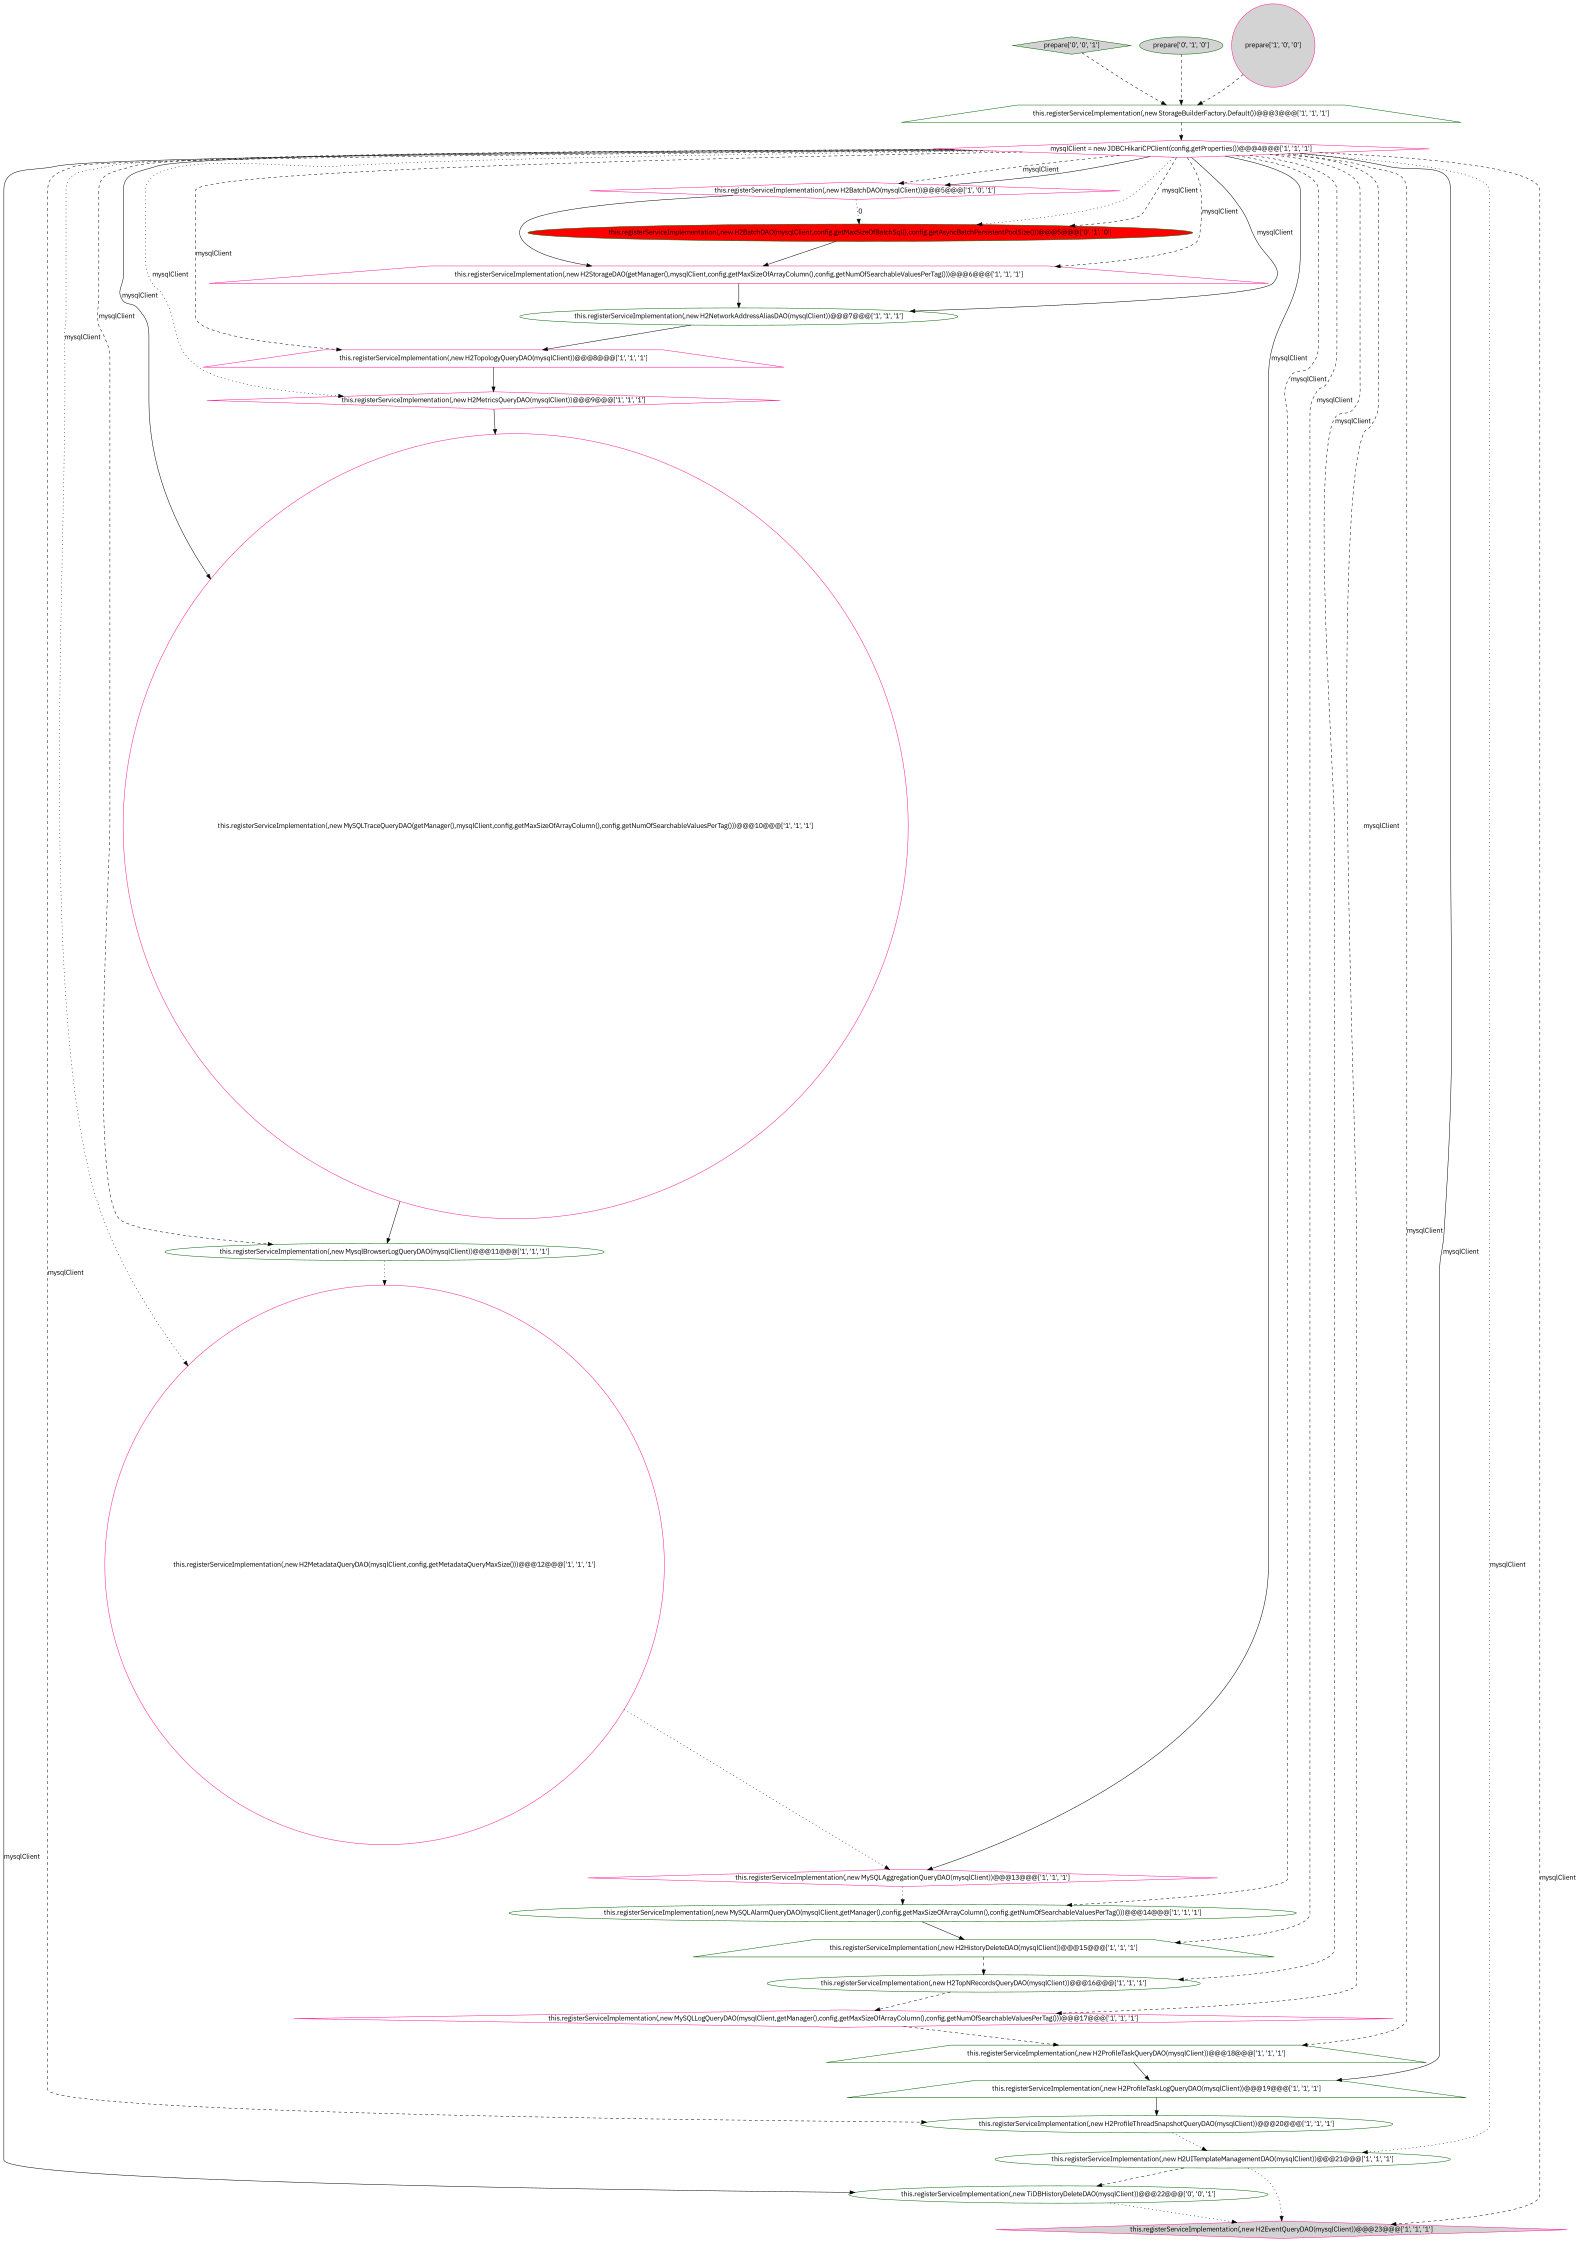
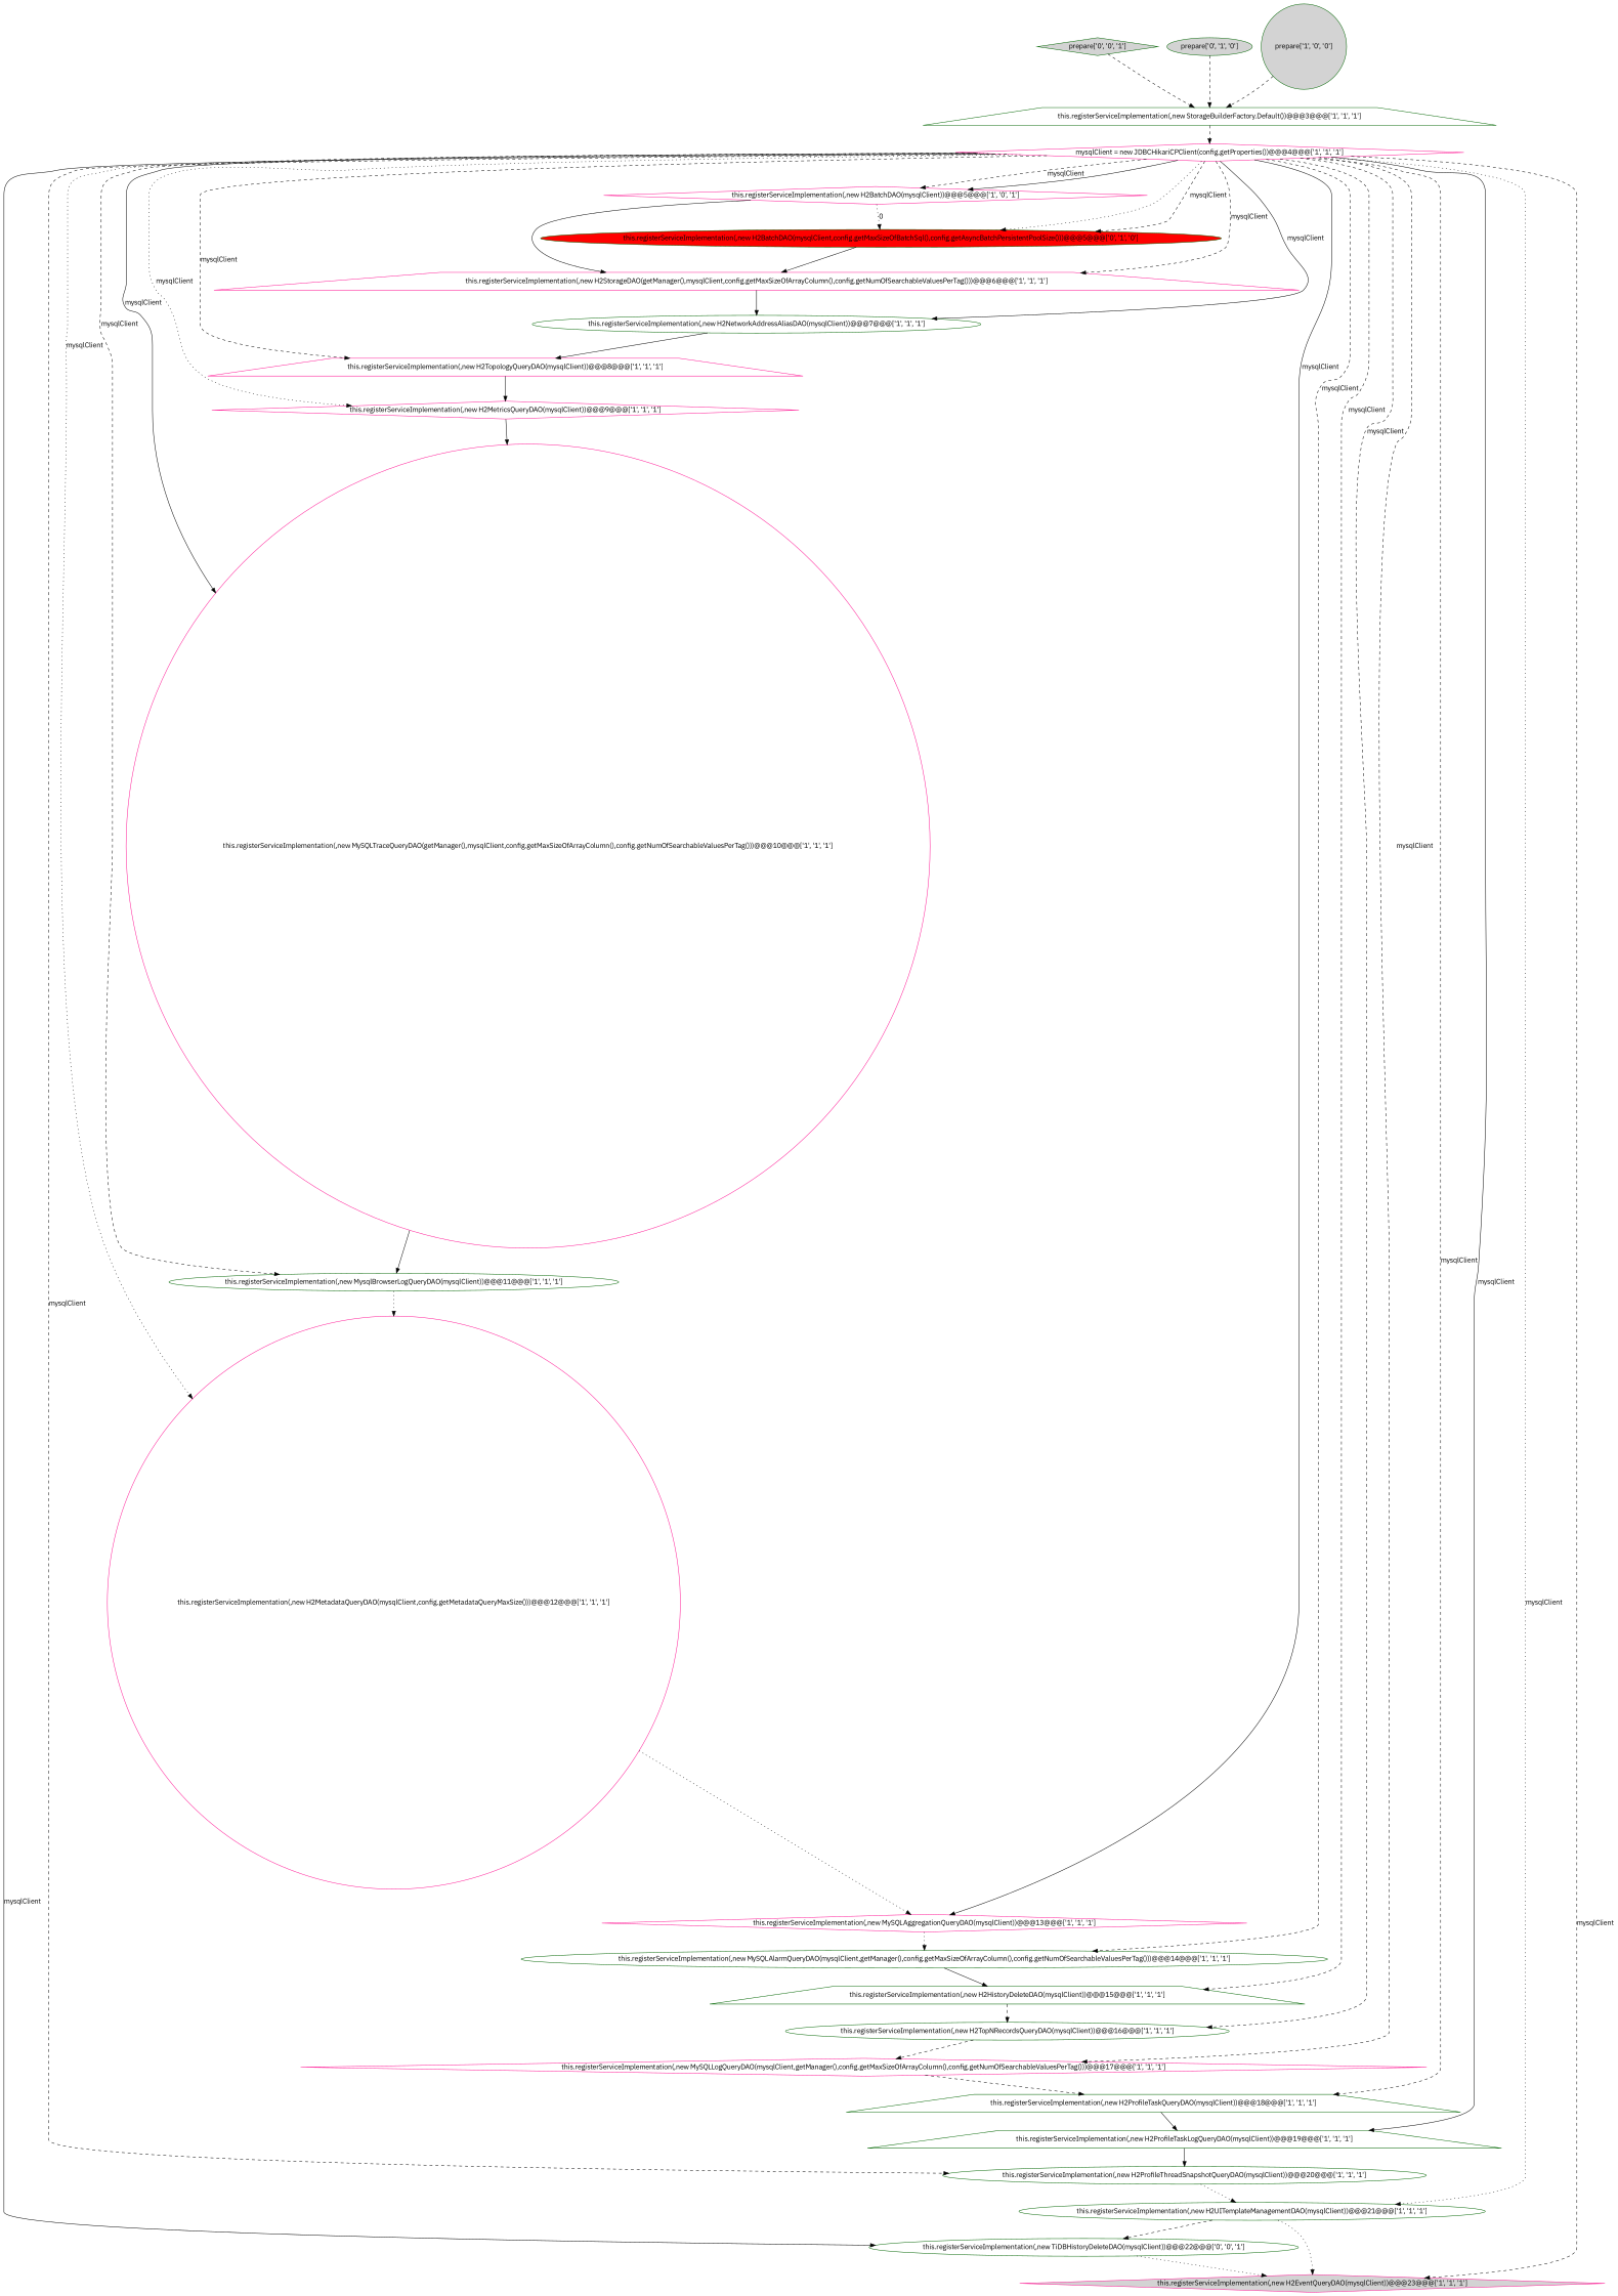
  digraph {
    fontname="IBM Plex Sans"
    node [fillcolor=white shape=ellipse style=filled color=darkgreen fontname="IBM Plex Sans"]
    edge [style=dashed fontname="IBM Plex Sans"]
    n1 [label="this.registerServiceImplementation(,new H2TopNRecordsQueryDAO(mysqlClient))@@@16@@@['1', '1', '1']"]
    n2 [label="this.registerServiceImplementation(,new MySQLLogQueryDAO(mysqlClient,getManager(),config.getMaxSizeOfArrayColumn(),config.getNumOfSearchableValuesPerTag()))@@@17@@@['1', '1', '1']" shape=diamond color=deeppink]
    n3 [label="this.registerServiceImplementation(,new H2BatchDAO(mysqlClient))@@@5@@@['1', '0', '1']" shape=diamond color=deeppink]
    n4 [fillcolor=red label="this.registerServiceImplementation(,new H2BatchDAO(mysqlClient,config.getMaxSizeOfBatchSql(),config.getAsyncBatchPersistentPoolSize()))@@@5@@@['0', '1', '0']"]
    n5 [label="this.registerServiceImplementation(,new H2StorageDAO(getManager(),mysqlClient,config.getMaxSizeOfArrayColumn(),config.getNumOfSearchableValuesPerTag()))@@@6@@@['1', '1', '1']" shape=trapezium color=deeppink]
    n6 [label="this.registerServiceImplementation(,new StorageBuilderFactory.Default())@@@3@@@['1', '1', '1']" shape=trapezium]
    n7 [label="mysqlClient = new JDBCHikariCPClient(config.getProperties())@@@4@@@['1', '1', '1']" shape=diamond color=deeppink]
    n8 [fillcolor=lightgray label="prepare['0', '0', '1']" shape=diamond]
    n9 [label="this.registerServiceImplementation(,new H2UITemplateManagementDAO(mysqlClient))@@@21@@@['1', '1', '1']"]
    n10 [label="this.registerServiceImplementation(,new TiDBHistoryDeleteDAO(mysqlClient))@@@22@@@['0', '0', '1']"]
    n11 [fillcolor=lightgray label="this.registerServiceImplementation(,new H2EventQueryDAO(mysqlClient))@@@23@@@['1', '1', '1']" shape=diamond color=deeppink]
    n12 [label="this.registerServiceImplementation(,new H2TopologyQueryDAO(mysqlClient))@@@8@@@['1', '1', '1']" shape=trapezium color=deeppink]
    n13 [label="this.registerServiceImplementation(,new H2MetricsQueryDAO(mysqlClient))@@@9@@@['1', '1', '1']" shape=diamond color=deeppink]
    n14 [label="this.registerServiceImplementation(,new H2ProfileTaskLogQueryDAO(mysqlClient))@@@19@@@['1', '1', '1']" shape=trapezium]
    n15 [label="this.registerServiceImplementation(,new H2ProfileThreadSnapshotQueryDAO(mysqlClient))@@@20@@@['1', '1', '1']"]
    n16 [fillcolor=lightgray label="prepare['0', '1', '0']"]
    n17 [label="this.registerServiceImplementation(,new H2HistoryDeleteDAO(mysqlClient))@@@15@@@['1', '1', '1']" shape=trapezium]
    n18 [label="this.registerServiceImplementation(,new MySQLTraceQueryDAO(getManager(),mysqlClient,config.getMaxSizeOfArrayColumn(),config.getNumOfSearchableValuesPerTag()))@@@10@@@['1', '1', '1']" shape=circle color=deeppink]
    n19 [label="this.registerServiceImplementation(,new H2MetadataQueryDAO(mysqlClient,config.getMetadataQueryMaxSize()))@@@12@@@['1', '1', '1']" shape=circle color=deeppink]
    n20 [label="this.registerServiceImplementation(,new MySQLAggregationQueryDAO(mysqlClient))@@@13@@@['1', '1', '1']" shape=diamond color=deeppink]
    n21 [label="this.registerServiceImplementation(,new MysqlBrowserLogQueryDAO(mysqlClient))@@@11@@@['1', '1', '1']"]
    n22 [label="this.registerServiceImplementation(,new H2ProfileTaskQueryDAO(mysqlClient))@@@18@@@['1', '1', '1']" shape=trapezium]
    n23 [label="this.registerServiceImplementation(,new H2NetworkAddressAliasDAO(mysqlClient))@@@7@@@['1', '1', '1']"]
    n24 [label="this.registerServiceImplementation(,new MySQLAlarmQueryDAO(mysqlClient,getManager(),config.getMaxSizeOfArrayColumn(),config.getNumOfSearchableValuesPerTag()))@@@14@@@['1', '1', '1']"]
-   n25 [fillcolor=lightgray label="prepare['1', '0', '0']" shape=circle color=deeppink]
+   n25 [fillcolor=lightgray label="prepare['1', '0', '0']" shape=circle]
    n1 -> n2
    n2 -> n22
    n3 -> n4 [label=0 style=dotted]
    n3 -> n5 [style=solid]
    n4 -> n5 [style=solid]
    n5 -> n23 [style=solid]
    n6 -> n7
    n7 -> n1 [label=mysqlClient]
    n7 -> n2 [label=mysqlClient]
    n7 -> n3 [label=mysqlClient]
    n7 -> n3 [style=solid]
    n7 -> n4 [label=mysqlClient]
    n7 -> n4 [style=dotted]
    n7 -> n5 [label=mysqlClient]
    n7 -> n9 [label=mysqlClient style=dotted]
    n7 -> n10 [label=mysqlClient style=solid]
    n7 -> n11 [label=mysqlClient]
    n7 -> n12 [label=mysqlClient]
    n7 -> n13 [label=mysqlClient style=dotted]
    n7 -> n14 [label=mysqlClient style=solid]
    n7 -> n15 [label=mysqlClient]
    n7 -> n17 [label=mysqlClient]
    n7 -> n18 [label=mysqlClient style=solid]
    n7 -> n19 [label=mysqlClient style=dotted]
    n7 -> n20 [label=mysqlClient style=solid]
    n7 -> n21 [label=mysqlClient]
    n7 -> n22 [label=mysqlClient]
    n7 -> n23 [label=mysqlClient style=solid]
    n7 -> n24 [label=mysqlClient]
    n8 -> n6
    n9 -> n10
    n9 -> n11 [style=dotted]
    n10 -> n11 [style=dotted]
    n12 -> n13 [style=solid]
    n13 -> n18 [style=solid]
    n14 -> n15 [style=solid]
    n15 -> n9 [style=dotted]
    n16 -> n6
    n17 -> n1
    n18 -> n21 [style=solid]
    n19 -> n20 [style=dotted]
    n20 -> n24 [style=dotted]
    n21 -> n19 [style=dotted]
    n22 -> n14 [style=solid]
    n23 -> n12 [style=solid]
    n24 -> n17 [style=solid]
    n25 -> n6
  }
